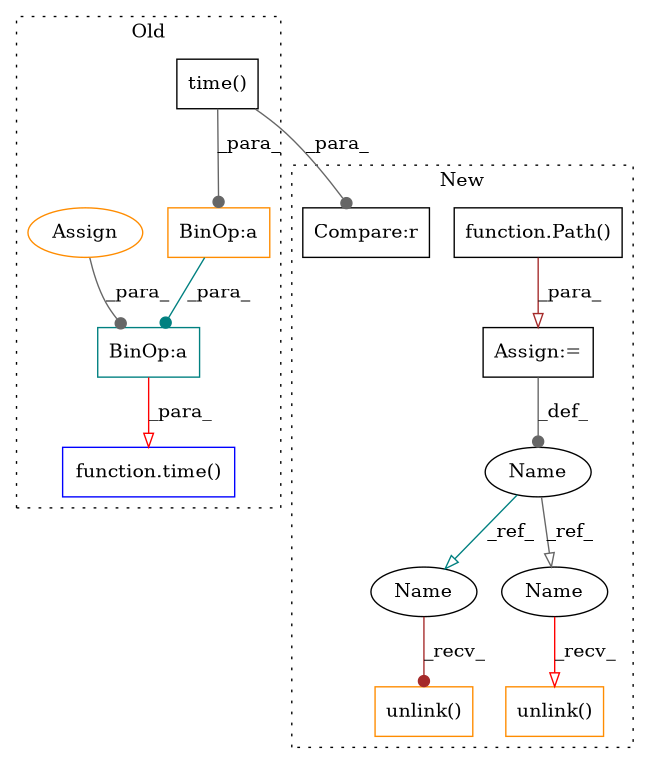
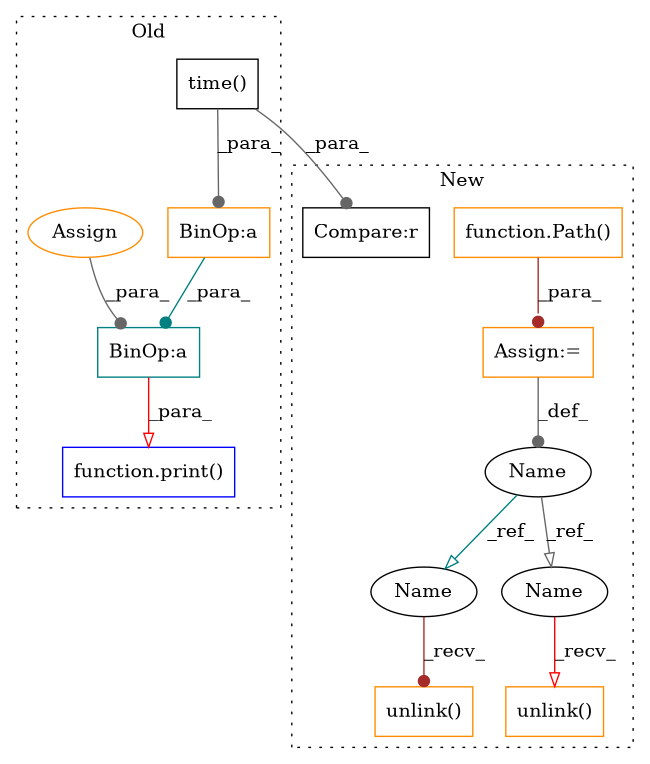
  digraph {
    node [a=75 color=black l=3 s=3162 shape=box]
    edge [arrowhead=dot color=gray40]
    n1 [l=11 label="time()" s=3581]
    n2 [a=82 color=darkorange label="BinOp:a" s=3592]
    n3 [a=82 color=teal label="BinOp:a" s=3577]
    n4 [a=66 color=darkorange l=14 label=Assign s=3563 shape=ellipse]
-   n5 [color=blue l="6,1" label="function.time()" s="3557,3597"]
-   n6 [l="5,1" label="function.Path()" s="2282,2291"]
+   n5 [color=blue l="6,1" label="function.print()" s="3557,3597"]
+   n6 [color=darkorange l="5,1" label="function.Path()" s="2282,2291"]
    n7 [a=40 l=21 label="Compare:r" s=3327]
    n8 [color=darkorange l=28 label="unlink()"]
    n9 [a=87 l=4 label=Name s=2275 shape=ellipse]
    n10 [color=darkorange l=28 label="unlink()" s=2442]
-   n11 [a=68 label="Assign:=" s=2279]
+   n11 [a=68 color=darkorange label="Assign:=" s=2279]
    n12 [a=87 l=4 label=Name s=2442 shape=ellipse]
    n13 [a=87 l=4 label=Name shape=ellipse]
    subgraph cluster_1 {
      label=Old
      style=dotted
      n1
      n2
      n3
      n4
      n5
    }
    subgraph cluster_2 {
      label=New
      style=dotted
      n6
      n7
      n8
      n9
      n10
      n11
      n12
      n13
    }
    n1 -> n2 [label=_para_]
    n1 -> n7 [label=_para_]
    n2 -> n3 [color=teal label=_para_]
    n3 -> n5 [arrowhead=onormal color=red label=_para_]
    n4 -> n3 [label=_para_]
-   n6 -> n11 [arrowhead=onormal color=brown label=_para_]
+   n6 -> n11 [color=brown label=_para_]
    n9 -> n12 [arrowhead=onormal color=teal label=_ref_]
    n9 -> n13 [arrowhead=onormal label=_ref_]
    n11 -> n9 [label=_def_]
    n12 -> n10 [color=brown label=_recv_]
    n13 -> n8 [arrowhead=onormal color=red label=_recv_]
  }
